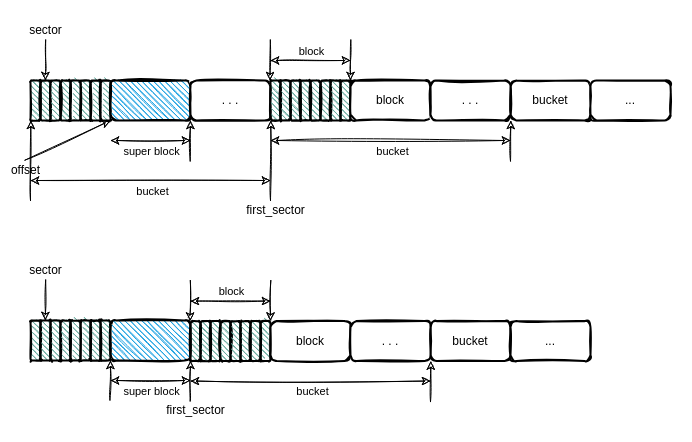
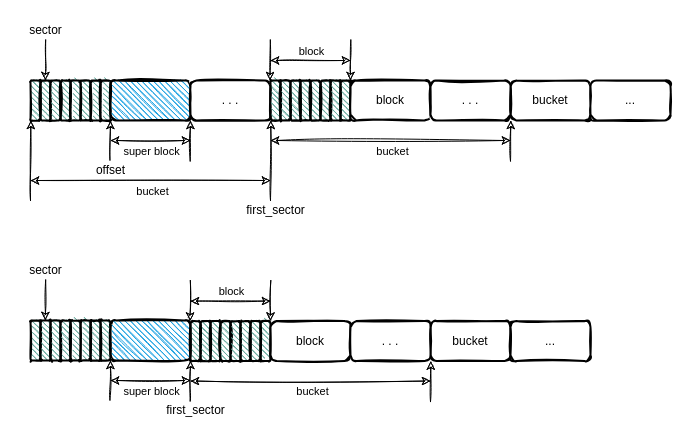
  <mxCell id="0" />
  <mxCell id="1" parent="0" />
  <mxCell id="2" value="" style="rounded=1;whiteSpace=wrap;html=1;strokeWidth=2;fillWeight=1;hachureGap=4;hachureAngle=45;fillColor=#1ba1e2;sketch=1;" vertex="1" parent="1"><mxGeometry x="110" y="80" width="80" height="40" as="geometry" /></mxCell>
  <mxCell id="3" value="" style="endArrow=classic;html=1;entryX=0;entryY=1;entryDx=0;entryDy=0;sketch=1;exitX=0.486;exitY=-0.017;exitDx=0;exitDy=0;exitPerimeter=0;" edge="1" parent="1" source="4" target="2"><mxGeometry width="50" height="50" relative="1" as="geometry"><mxPoint x="70" y="160" as="sourcePoint" /><mxPoint x="120" y="190" as="targetPoint" /></mxGeometry></mxCell>
- <mxCell id="4" value="offset" style="text;html=1;align=center;verticalAlign=middle;resizable=0;points=[];autosize=1;strokeColor=none;fillColor=none;" vertex="1" parent="1"><mxGeometry x="5" y="160" width="40" height="20" as="geometry" /></mxCell>
+ <mxCell id="4" value="offset" style="text;html=1;align=center;verticalAlign=middle;resizable=0;points=[];autosize=1;strokeColor=none;fillColor=none;" vertex="1" parent="1"><mxGeometry x="90" y="160" width="40" height="20" as="geometry" /></mxCell>
  <mxCell id="5" value="" style="rounded=1;whiteSpace=wrap;html=1;strokeWidth=2;fillWeight=1;hachureGap=4;hachureAngle=45;sketch=1;fillColor=#67AB9F;" vertex="1" parent="1"><mxGeometry x="30" y="80" width="10" height="40" as="geometry" /></mxCell>
  <mxCell id="6" value="" style="rounded=1;whiteSpace=wrap;html=1;strokeWidth=2;fillWeight=1;hachureGap=4;hachureAngle=45;sketch=1;fillColor=#67AB9F;" vertex="1" parent="1"><mxGeometry x="40" y="80" width="10" height="40" as="geometry" /></mxCell>
  <mxCell id="7" value="" style="rounded=1;whiteSpace=wrap;html=1;strokeWidth=2;fillWeight=1;hachureGap=4;hachureAngle=45;sketch=1;fillColor=#67AB9F;" vertex="1" parent="1"><mxGeometry x="50" y="80" width="10" height="40" as="geometry" /></mxCell>
  <mxCell id="8" value="" style="rounded=1;whiteSpace=wrap;html=1;strokeWidth=2;fillWeight=1;hachureGap=4;hachureAngle=45;sketch=1;fillColor=#67AB9F;" vertex="1" parent="1"><mxGeometry x="60" y="80" width="10" height="40" as="geometry" /></mxCell>
  <mxCell id="9" value="" style="rounded=1;whiteSpace=wrap;html=1;strokeWidth=2;fillWeight=1;hachureGap=4;hachureAngle=45;sketch=1;fillColor=#67AB9F;" vertex="1" parent="1"><mxGeometry x="70" y="80" width="10" height="40" as="geometry" /></mxCell>
  <mxCell id="10" value="" style="rounded=1;whiteSpace=wrap;html=1;strokeWidth=2;fillWeight=1;hachureGap=4;hachureAngle=45;sketch=1;fillColor=#67AB9F;" vertex="1" parent="1"><mxGeometry x="80" y="80" width="10" height="40" as="geometry" /></mxCell>
  <mxCell id="11" value="" style="rounded=1;whiteSpace=wrap;html=1;strokeWidth=2;fillWeight=1;hachureGap=4;hachureAngle=45;sketch=1;fillColor=#67AB9F;" vertex="1" parent="1"><mxGeometry x="90" y="80" width="10" height="40" as="geometry" /></mxCell>
  <mxCell id="12" value="" style="rounded=1;whiteSpace=wrap;html=1;strokeWidth=2;fillWeight=1;hachureGap=4;hachureAngle=45;sketch=1;fillColor=#67AB9F;" vertex="1" parent="1"><mxGeometry x="100" y="80" width="10" height="40" as="geometry" /></mxCell>
  <mxCell id="13" value="" style="endArrow=none;html=1;entryX=0;entryY=1;entryDx=0;entryDy=0;sketch=1;exitX=0.441;exitY=0.029;exitDx=0;exitDy=0;exitPerimeter=0;endFill=0;startArrow=classic;startFill=1;" edge="1" parent="1"><mxGeometry width="50" height="50" relative="1" as="geometry"><mxPoint x="44.85" y="80" as="sourcePoint" /><mxPoint x="45.16" y="39.42" as="targetPoint" /></mxGeometry></mxCell>
  <mxCell id="14" value="sector" style="text;html=1;align=center;verticalAlign=middle;resizable=0;points=[];autosize=1;strokeColor=none;fillColor=none;" vertex="1" parent="1"><mxGeometry x="20" y="20" width="50" height="20" as="geometry" /></mxCell>
  <mxCell id="15" value="" style="endArrow=classic;html=1;entryX=0;entryY=1;entryDx=0;entryDy=0;sketch=1;exitX=0.441;exitY=0.029;exitDx=0;exitDy=0;exitPerimeter=0;" edge="1" parent="1"><mxGeometry width="50" height="50" relative="1" as="geometry"><mxPoint x="189.69" y="160.58" as="sourcePoint" /><mxPoint x="190" y="120" as="targetPoint" /></mxGeometry></mxCell>
  <mxCell id="16" value="" style="endArrow=classic;startArrow=classic;html=1;sketch=1;" edge="1" parent="1"><mxGeometry width="50" height="50" relative="1" as="geometry"><mxPoint x="110" y="140" as="sourcePoint" /><mxPoint x="190" y="140" as="targetPoint" /></mxGeometry></mxCell>
  <mxCell id="17" value="super block" style="edgeLabel;html=1;align=center;verticalAlign=middle;resizable=0;points=[];" vertex="1" connectable="0" parent="16"><mxGeometry x="0.132" y="-1" relative="1" as="geometry"><mxPoint x="-5" y="9" as="offset" /></mxGeometry></mxCell>
  <mxCell id="18" value=". . ." style="rounded=1;whiteSpace=wrap;html=1;strokeWidth=2;fillWeight=1;hachureGap=4;hachureAngle=45;sketch=1;fillColor=#FFFFFF;" vertex="1" parent="1"><mxGeometry x="190" y="80" width="80" height="40" as="geometry" /></mxCell>
  <mxCell id="19" value="" style="endArrow=classic;html=1;entryX=0;entryY=1;entryDx=0;entryDy=0;sketch=1;" edge="1" parent="1"><mxGeometry width="50" height="50" relative="1" as="geometry"><mxPoint x="270" y="200" as="sourcePoint" /><mxPoint x="270.31" y="120" as="targetPoint" /></mxGeometry></mxCell>
  <mxCell id="20" value="first_sector" style="text;html=1;align=center;verticalAlign=middle;resizable=0;points=[];autosize=1;strokeColor=none;fillColor=none;" vertex="1" parent="1"><mxGeometry x="240" y="200" width="70" height="20" as="geometry" /></mxCell>
  <mxCell id="21" value="bucket" style="rounded=1;whiteSpace=wrap;html=1;strokeWidth=2;fillWeight=1;hachureGap=4;hachureAngle=45;sketch=1;fillColor=#FFFFFF;" vertex="1" parent="1"><mxGeometry x="510" y="80" width="80" height="40" as="geometry" /></mxCell>
  <mxCell id="22" value="" style="rounded=1;whiteSpace=wrap;html=1;strokeWidth=2;fillWeight=1;hachureGap=4;hachureAngle=45;sketch=1;fillColor=#67AB9F;" vertex="1" parent="1"><mxGeometry x="270" y="80" width="10" height="40" as="geometry" /></mxCell>
  <mxCell id="23" value="" style="rounded=1;whiteSpace=wrap;html=1;strokeWidth=2;fillWeight=1;hachureGap=4;hachureAngle=45;sketch=1;fillColor=#67AB9F;" vertex="1" parent="1"><mxGeometry x="280" y="80" width="10" height="40" as="geometry" /></mxCell>
  <mxCell id="24" value="" style="rounded=1;whiteSpace=wrap;html=1;strokeWidth=2;fillWeight=1;hachureGap=4;hachureAngle=45;sketch=1;fillColor=#67AB9F;" vertex="1" parent="1"><mxGeometry x="290" y="80" width="10" height="40" as="geometry" /></mxCell>
  <mxCell id="25" value="" style="rounded=1;whiteSpace=wrap;html=1;strokeWidth=2;fillWeight=1;hachureGap=4;hachureAngle=45;sketch=1;fillColor=#67AB9F;" vertex="1" parent="1"><mxGeometry x="300" y="80" width="10" height="40" as="geometry" /></mxCell>
  <mxCell id="26" value="" style="rounded=1;whiteSpace=wrap;html=1;strokeWidth=2;fillWeight=1;hachureGap=4;hachureAngle=45;sketch=1;fillColor=#67AB9F;" vertex="1" parent="1"><mxGeometry x="310" y="80" width="10" height="40" as="geometry" /></mxCell>
  <mxCell id="27" value="" style="rounded=1;whiteSpace=wrap;html=1;strokeWidth=2;fillWeight=1;hachureGap=4;hachureAngle=45;sketch=1;fillColor=#67AB9F;" vertex="1" parent="1"><mxGeometry x="320" y="80" width="10" height="40" as="geometry" /></mxCell>
  <mxCell id="28" value="" style="rounded=1;whiteSpace=wrap;html=1;strokeWidth=2;fillWeight=1;hachureGap=4;hachureAngle=45;sketch=1;fillColor=#67AB9F;" vertex="1" parent="1"><mxGeometry x="330" y="80" width="10" height="40" as="geometry" /></mxCell>
  <mxCell id="29" value="" style="rounded=1;whiteSpace=wrap;html=1;strokeWidth=2;fillWeight=1;hachureGap=4;hachureAngle=45;sketch=1;fillColor=#67AB9F;" vertex="1" parent="1"><mxGeometry x="340" y="80" width="10" height="40" as="geometry" /></mxCell>
  <mxCell id="30" value="block" style="rounded=1;whiteSpace=wrap;html=1;strokeWidth=2;fillWeight=1;hachureGap=4;hachureAngle=45;sketch=1;fillColor=#FFFFFF;" vertex="1" parent="1"><mxGeometry x="350" y="80" width="80" height="40" as="geometry" /></mxCell>
  <mxCell id="31" value=". . ." style="rounded=1;whiteSpace=wrap;html=1;strokeWidth=2;fillWeight=1;hachureGap=4;hachureAngle=45;sketch=1;fillColor=#FFFFFF;" vertex="1" parent="1"><mxGeometry x="430" y="80" width="80" height="40" as="geometry" /></mxCell>
  <mxCell id="32" value="..." style="rounded=1;whiteSpace=wrap;html=1;strokeWidth=2;fillWeight=1;hachureGap=4;hachureAngle=45;sketch=1;fillColor=#FFFFFF;" vertex="1" parent="1"><mxGeometry x="590" y="80" width="80" height="40" as="geometry" /></mxCell>
  <mxCell id="33" value="" style="endArrow=classic;html=1;entryX=0;entryY=1;entryDx=0;entryDy=0;sketch=1;exitX=0.441;exitY=0.029;exitDx=0;exitDy=0;exitPerimeter=0;" edge="1" parent="1"><mxGeometry width="50" height="50" relative="1" as="geometry"><mxPoint x="510" y="160.58" as="sourcePoint" /><mxPoint x="510.31" y="120" as="targetPoint" /></mxGeometry></mxCell>
  <mxCell id="34" value="" style="endArrow=classic;startArrow=classic;html=1;sketch=1;" edge="1" parent="1"><mxGeometry width="50" height="50" relative="1" as="geometry"><mxPoint x="270" y="140" as="sourcePoint" /><mxPoint x="510" y="140" as="targetPoint" /></mxGeometry></mxCell>
  <mxCell id="35" value="bucket" style="edgeLabel;html=1;align=center;verticalAlign=middle;resizable=0;points=[];" vertex="1" connectable="0" parent="34"><mxGeometry x="-0.062" relative="1" as="geometry"><mxPoint x="8" y="10" as="offset" /></mxGeometry></mxCell>
  <mxCell id="36" value="" style="endArrow=none;html=1;entryX=0;entryY=1;entryDx=0;entryDy=0;sketch=1;exitX=0.441;exitY=0.029;exitDx=0;exitDy=0;exitPerimeter=0;endFill=0;startArrow=classic;startFill=1;" edge="1" parent="1"><mxGeometry width="50" height="50" relative="1" as="geometry"><mxPoint x="269.52" y="80" as="sourcePoint" /><mxPoint x="269.83" y="39.42" as="targetPoint" /></mxGeometry></mxCell>
  <mxCell id="37" value="" style="endArrow=none;html=1;entryX=0;entryY=1;entryDx=0;entryDy=0;sketch=1;exitX=0.441;exitY=0.029;exitDx=0;exitDy=0;exitPerimeter=0;endFill=0;startArrow=classic;startFill=1;" edge="1" parent="1"><mxGeometry width="50" height="50" relative="1" as="geometry"><mxPoint x="350" y="80" as="sourcePoint" /><mxPoint x="350.31" y="39.42" as="targetPoint" /></mxGeometry></mxCell>
  <mxCell id="38" value="" style="endArrow=classic;startArrow=classic;html=1;sketch=1;" edge="1" parent="1"><mxGeometry width="50" height="50" relative="1" as="geometry"><mxPoint x="270" y="60" as="sourcePoint" /><mxPoint x="350" y="60" as="targetPoint" /></mxGeometry></mxCell>
  <mxCell id="39" value="block" style="edgeLabel;html=1;align=center;verticalAlign=middle;resizable=0;points=[];" vertex="1" connectable="0" parent="38"><mxGeometry x="-0.062" relative="1" as="geometry"><mxPoint x="2" y="-10" as="offset" /></mxGeometry></mxCell>
  <mxCell id="40" value="" style="endArrow=classic;html=1;entryX=0;entryY=1;entryDx=0;entryDy=0;sketch=1;" edge="1" parent="1"><mxGeometry width="50" height="50" relative="1" as="geometry"><mxPoint x="30" y="200" as="sourcePoint" /><mxPoint x="30.31" y="120" as="targetPoint" /></mxGeometry></mxCell>
  <mxCell id="41" value="" style="endArrow=classic;startArrow=classic;html=1;sketch=1;" edge="1" parent="1"><mxGeometry width="50" height="50" relative="1" as="geometry"><mxPoint x="30" y="180" as="sourcePoint" /><mxPoint x="270" y="180" as="targetPoint" /></mxGeometry></mxCell>
  <mxCell id="42" value="bucket" style="edgeLabel;html=1;align=center;verticalAlign=middle;resizable=0;points=[];" vertex="1" connectable="0" parent="41"><mxGeometry x="-0.062" relative="1" as="geometry"><mxPoint x="8" y="10" as="offset" /></mxGeometry></mxCell>
  <mxCell id="43" value="" style="rounded=1;whiteSpace=wrap;html=1;strokeWidth=2;fillWeight=1;hachureGap=4;hachureAngle=45;fillColor=#1ba1e2;sketch=1;" vertex="1" parent="1"><mxGeometry x="110" y="320" width="80" height="40" as="geometry" /></mxCell>
  <mxCell id="44" value="" style="endArrow=classic;html=1;entryX=0;entryY=1;entryDx=0;entryDy=0;sketch=1;exitX=0.486;exitY=-0.017;exitDx=0;exitDy=0;exitPerimeter=0;" edge="1" parent="1" target="43"><mxGeometry width="50" height="50" relative="1" as="geometry"><mxPoint x="109.44" y="399.66" as="sourcePoint" /><mxPoint x="120" y="430" as="targetPoint" /></mxGeometry></mxCell>
  <mxCell id="45" value="" style="rounded=1;whiteSpace=wrap;html=1;strokeWidth=2;fillWeight=1;hachureGap=4;hachureAngle=45;sketch=1;fillColor=#67AB9F;" vertex="1" parent="1"><mxGeometry x="30" y="320" width="10" height="40" as="geometry" /></mxCell>
  <mxCell id="46" value="" style="rounded=1;whiteSpace=wrap;html=1;strokeWidth=2;fillWeight=1;hachureGap=4;hachureAngle=45;sketch=1;fillColor=#67AB9F;" vertex="1" parent="1"><mxGeometry x="40" y="320" width="10" height="40" as="geometry" /></mxCell>
  <mxCell id="47" value="" style="rounded=1;whiteSpace=wrap;html=1;strokeWidth=2;fillWeight=1;hachureGap=4;hachureAngle=45;sketch=1;fillColor=#67AB9F;" vertex="1" parent="1"><mxGeometry x="50" y="320" width="10" height="40" as="geometry" /></mxCell>
  <mxCell id="48" value="" style="rounded=1;whiteSpace=wrap;html=1;strokeWidth=2;fillWeight=1;hachureGap=4;hachureAngle=45;sketch=1;fillColor=#67AB9F;" vertex="1" parent="1"><mxGeometry x="60" y="320" width="10" height="40" as="geometry" /></mxCell>
  <mxCell id="49" value="" style="rounded=1;whiteSpace=wrap;html=1;strokeWidth=2;fillWeight=1;hachureGap=4;hachureAngle=45;sketch=1;fillColor=#67AB9F;" vertex="1" parent="1"><mxGeometry x="70" y="320" width="10" height="40" as="geometry" /></mxCell>
  <mxCell id="50" value="" style="rounded=1;whiteSpace=wrap;html=1;strokeWidth=2;fillWeight=1;hachureGap=4;hachureAngle=45;sketch=1;fillColor=#67AB9F;" vertex="1" parent="1"><mxGeometry x="80" y="320" width="10" height="40" as="geometry" /></mxCell>
  <mxCell id="51" value="" style="rounded=1;whiteSpace=wrap;html=1;strokeWidth=2;fillWeight=1;hachureGap=4;hachureAngle=45;sketch=1;fillColor=#67AB9F;" vertex="1" parent="1"><mxGeometry x="90" y="320" width="10" height="40" as="geometry" /></mxCell>
  <mxCell id="52" value="" style="rounded=1;whiteSpace=wrap;html=1;strokeWidth=2;fillWeight=1;hachureGap=4;hachureAngle=45;sketch=1;fillColor=#67AB9F;" vertex="1" parent="1"><mxGeometry x="100" y="320" width="10" height="40" as="geometry" /></mxCell>
  <mxCell id="53" value="" style="endArrow=none;html=1;entryX=0;entryY=1;entryDx=0;entryDy=0;sketch=1;exitX=0.441;exitY=0.029;exitDx=0;exitDy=0;exitPerimeter=0;endFill=0;startArrow=classic;startFill=1;" edge="1" parent="1"><mxGeometry width="50" height="50" relative="1" as="geometry"><mxPoint x="44.85" y="320" as="sourcePoint" /><mxPoint x="45.16" y="279.42" as="targetPoint" /></mxGeometry></mxCell>
  <mxCell id="54" value="sector" style="text;html=1;align=center;verticalAlign=middle;resizable=0;points=[];autosize=1;strokeColor=none;fillColor=none;" vertex="1" parent="1"><mxGeometry x="20" y="260" width="50" height="20" as="geometry" /></mxCell>
  <mxCell id="55" value="" style="endArrow=classic;html=1;entryX=0;entryY=1;entryDx=0;entryDy=0;sketch=1;exitX=0.441;exitY=0.029;exitDx=0;exitDy=0;exitPerimeter=0;" edge="1" parent="1"><mxGeometry width="50" height="50" relative="1" as="geometry"><mxPoint x="189.69" y="400.58" as="sourcePoint" /><mxPoint x="190" y="360" as="targetPoint" /></mxGeometry></mxCell>
  <mxCell id="56" value="" style="endArrow=classic;startArrow=classic;html=1;sketch=1;" edge="1" parent="1"><mxGeometry width="50" height="50" relative="1" as="geometry"><mxPoint x="110" y="380" as="sourcePoint" /><mxPoint x="190" y="380" as="targetPoint" /></mxGeometry></mxCell>
  <mxCell id="57" value="super block" style="edgeLabel;html=1;align=center;verticalAlign=middle;resizable=0;points=[];" vertex="1" connectable="0" parent="56"><mxGeometry x="0.132" y="-1" relative="1" as="geometry"><mxPoint x="-5" y="9" as="offset" /></mxGeometry></mxCell>
  <mxCell id="58" value="first_sector" style="text;html=1;align=center;verticalAlign=middle;resizable=0;points=[];autosize=1;strokeColor=none;fillColor=none;" vertex="1" parent="1"><mxGeometry x="160" y="400" width="70" height="20" as="geometry" /></mxCell>
  <mxCell id="59" value="bucket" style="rounded=1;whiteSpace=wrap;html=1;strokeWidth=2;fillWeight=1;hachureGap=4;hachureAngle=45;sketch=1;fillColor=#FFFFFF;" vertex="1" parent="1"><mxGeometry x="430" y="320.58" width="80" height="40" as="geometry" /></mxCell>
  <mxCell id="60" value="" style="rounded=1;whiteSpace=wrap;html=1;strokeWidth=2;fillWeight=1;hachureGap=4;hachureAngle=45;sketch=1;fillColor=#67AB9F;" vertex="1" parent="1"><mxGeometry x="190" y="320.58" width="10" height="40" as="geometry" /></mxCell>
  <mxCell id="61" value="" style="rounded=1;whiteSpace=wrap;html=1;strokeWidth=2;fillWeight=1;hachureGap=4;hachureAngle=45;sketch=1;fillColor=#67AB9F;" vertex="1" parent="1"><mxGeometry x="200" y="320.58" width="10" height="40" as="geometry" /></mxCell>
  <mxCell id="62" value="" style="rounded=1;whiteSpace=wrap;html=1;strokeWidth=2;fillWeight=1;hachureGap=4;hachureAngle=45;sketch=1;fillColor=#67AB9F;" vertex="1" parent="1"><mxGeometry x="210" y="320.58" width="10" height="40" as="geometry" /></mxCell>
  <mxCell id="63" value="" style="rounded=1;whiteSpace=wrap;html=1;strokeWidth=2;fillWeight=1;hachureGap=4;hachureAngle=45;sketch=1;fillColor=#67AB9F;" vertex="1" parent="1"><mxGeometry x="220" y="320.58" width="10" height="40" as="geometry" /></mxCell>
  <mxCell id="64" value="" style="rounded=1;whiteSpace=wrap;html=1;strokeWidth=2;fillWeight=1;hachureGap=4;hachureAngle=45;sketch=1;fillColor=#67AB9F;" vertex="1" parent="1"><mxGeometry x="230" y="320.58" width="10" height="40" as="geometry" /></mxCell>
  <mxCell id="65" value="" style="rounded=1;whiteSpace=wrap;html=1;strokeWidth=2;fillWeight=1;hachureGap=4;hachureAngle=45;sketch=1;fillColor=#67AB9F;" vertex="1" parent="1"><mxGeometry x="240" y="320.58" width="10" height="40" as="geometry" /></mxCell>
  <mxCell id="66" value="" style="rounded=1;whiteSpace=wrap;html=1;strokeWidth=2;fillWeight=1;hachureGap=4;hachureAngle=45;sketch=1;fillColor=#67AB9F;" vertex="1" parent="1"><mxGeometry x="250" y="320.58" width="10" height="40" as="geometry" /></mxCell>
  <mxCell id="67" value="" style="rounded=1;whiteSpace=wrap;html=1;strokeWidth=2;fillWeight=1;hachureGap=4;hachureAngle=45;sketch=1;fillColor=#67AB9F;" vertex="1" parent="1"><mxGeometry x="260" y="320.58" width="10" height="40" as="geometry" /></mxCell>
  <mxCell id="68" value="block" style="rounded=1;whiteSpace=wrap;html=1;strokeWidth=2;fillWeight=1;hachureGap=4;hachureAngle=45;sketch=1;fillColor=#FFFFFF;" vertex="1" parent="1"><mxGeometry x="270" y="320.58" width="80" height="40" as="geometry" /></mxCell>
  <mxCell id="69" value=". . ." style="rounded=1;whiteSpace=wrap;html=1;strokeWidth=2;fillWeight=1;hachureGap=4;hachureAngle=45;sketch=1;fillColor=#FFFFFF;" vertex="1" parent="1"><mxGeometry x="350" y="320.58" width="80" height="40" as="geometry" /></mxCell>
  <mxCell id="70" value="..." style="rounded=1;whiteSpace=wrap;html=1;strokeWidth=2;fillWeight=1;hachureGap=4;hachureAngle=45;sketch=1;fillColor=#FFFFFF;" vertex="1" parent="1"><mxGeometry x="510" y="320.58" width="80" height="40" as="geometry" /></mxCell>
  <mxCell id="71" value="" style="endArrow=classic;html=1;entryX=0;entryY=1;entryDx=0;entryDy=0;sketch=1;exitX=0.441;exitY=0.029;exitDx=0;exitDy=0;exitPerimeter=0;" edge="1" parent="1"><mxGeometry width="50" height="50" relative="1" as="geometry"><mxPoint x="430" y="401.16" as="sourcePoint" /><mxPoint x="430.31" y="360.58" as="targetPoint" /></mxGeometry></mxCell>
  <mxCell id="72" value="" style="endArrow=classic;startArrow=classic;html=1;sketch=1;" edge="1" parent="1"><mxGeometry width="50" height="50" relative="1" as="geometry"><mxPoint x="190" y="380.58" as="sourcePoint" /><mxPoint x="430" y="380.58" as="targetPoint" /></mxGeometry></mxCell>
  <mxCell id="73" value="bucket" style="edgeLabel;html=1;align=center;verticalAlign=middle;resizable=0;points=[];" vertex="1" connectable="0" parent="72"><mxGeometry x="-0.062" relative="1" as="geometry"><mxPoint x="8" y="10" as="offset" /></mxGeometry></mxCell>
  <mxCell id="74" value="" style="endArrow=none;html=1;entryX=0;entryY=1;entryDx=0;entryDy=0;sketch=1;exitX=0.441;exitY=0.029;exitDx=0;exitDy=0;exitPerimeter=0;endFill=0;startArrow=classic;startFill=1;" edge="1" parent="1"><mxGeometry width="50" height="50" relative="1" as="geometry"><mxPoint x="189.52" y="320.58" as="sourcePoint" /><mxPoint x="189.83" y="280" as="targetPoint" /></mxGeometry></mxCell>
  <mxCell id="75" value="" style="endArrow=none;html=1;entryX=0;entryY=1;entryDx=0;entryDy=0;sketch=1;exitX=0.441;exitY=0.029;exitDx=0;exitDy=0;exitPerimeter=0;endFill=0;startArrow=classic;startFill=1;" edge="1" parent="1"><mxGeometry width="50" height="50" relative="1" as="geometry"><mxPoint x="270" y="320.58" as="sourcePoint" /><mxPoint x="270.31" y="280" as="targetPoint" /></mxGeometry></mxCell>
  <mxCell id="76" value="" style="endArrow=classic;startArrow=classic;html=1;sketch=1;" edge="1" parent="1"><mxGeometry width="50" height="50" relative="1" as="geometry"><mxPoint x="190" y="300.58" as="sourcePoint" /><mxPoint x="270" y="300.58" as="targetPoint" /></mxGeometry></mxCell>
  <mxCell id="77" value="block" style="edgeLabel;html=1;align=center;verticalAlign=middle;resizable=0;points=[];" vertex="1" connectable="0" parent="76"><mxGeometry x="-0.062" relative="1" as="geometry"><mxPoint x="2" y="-10" as="offset" /></mxGeometry></mxCell>
